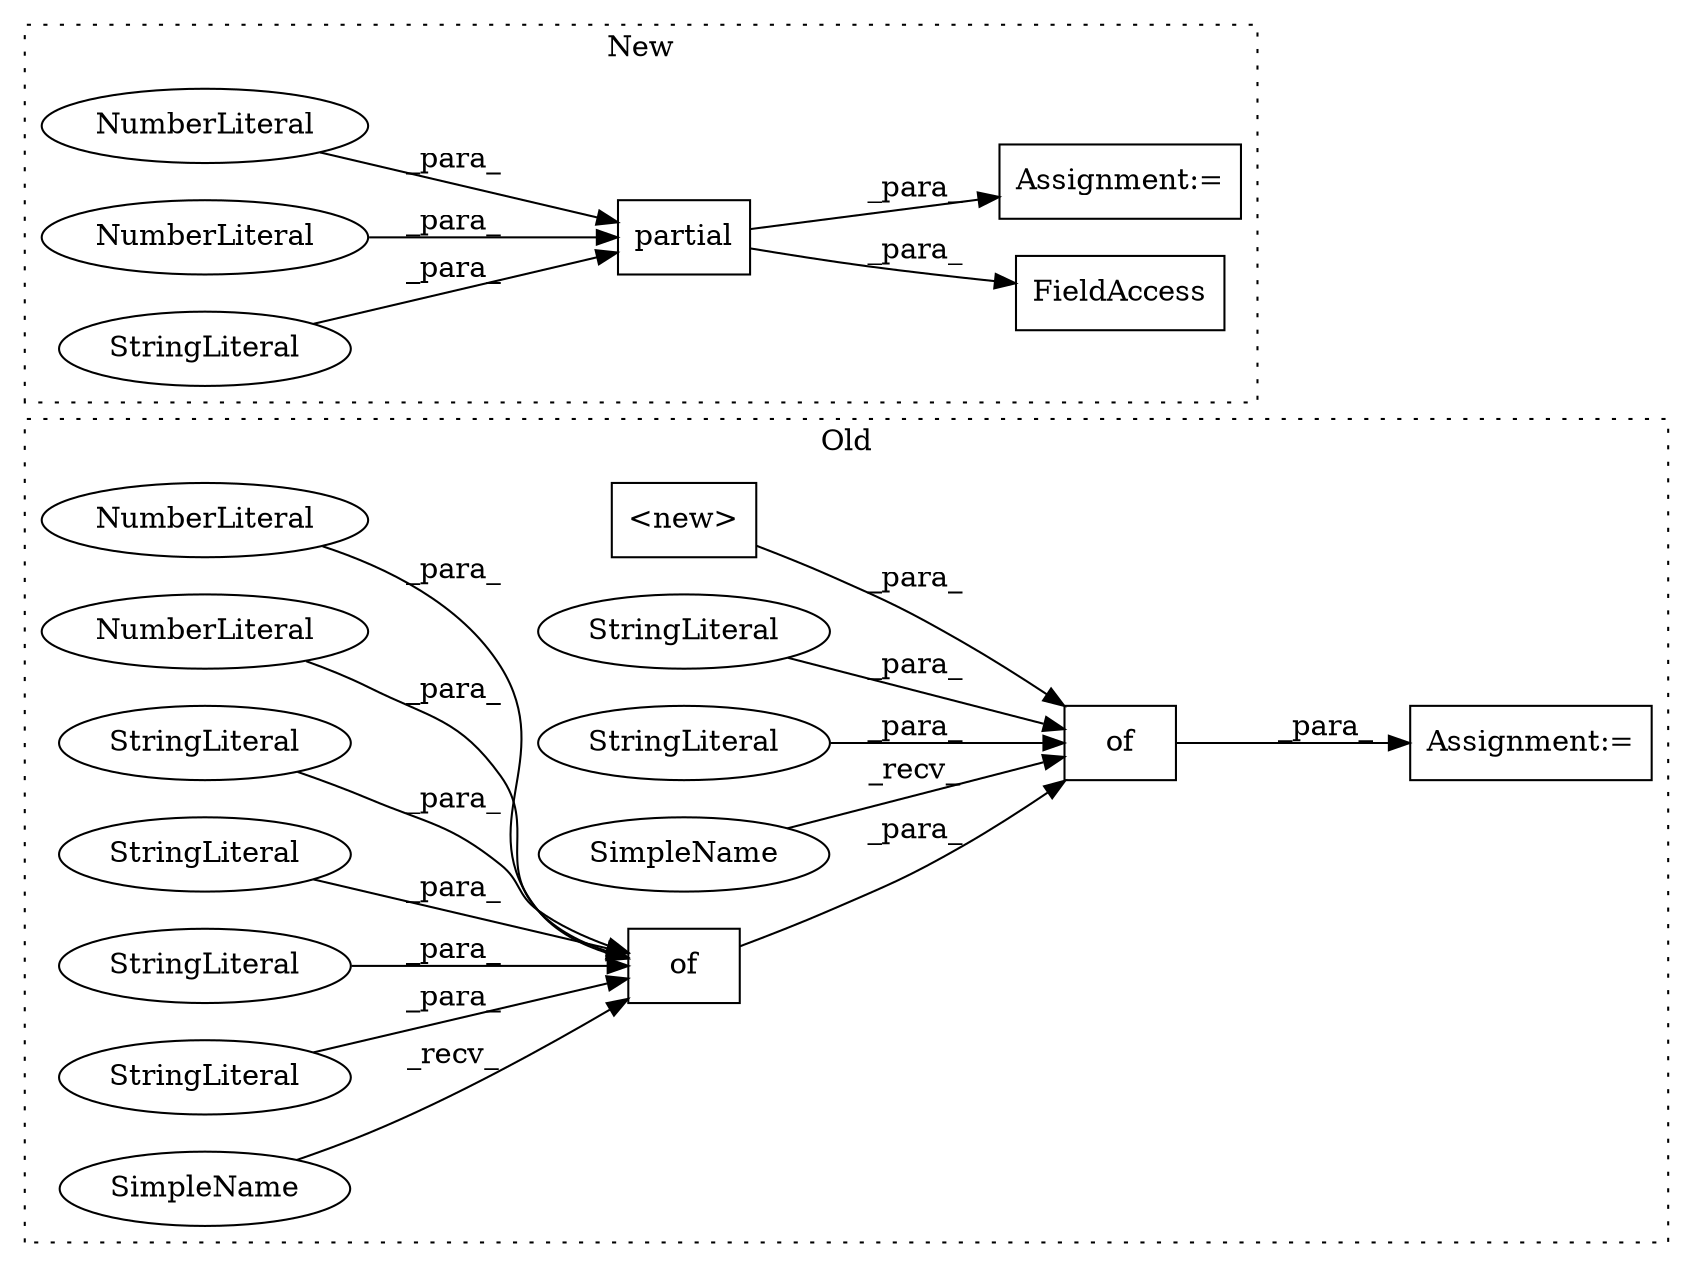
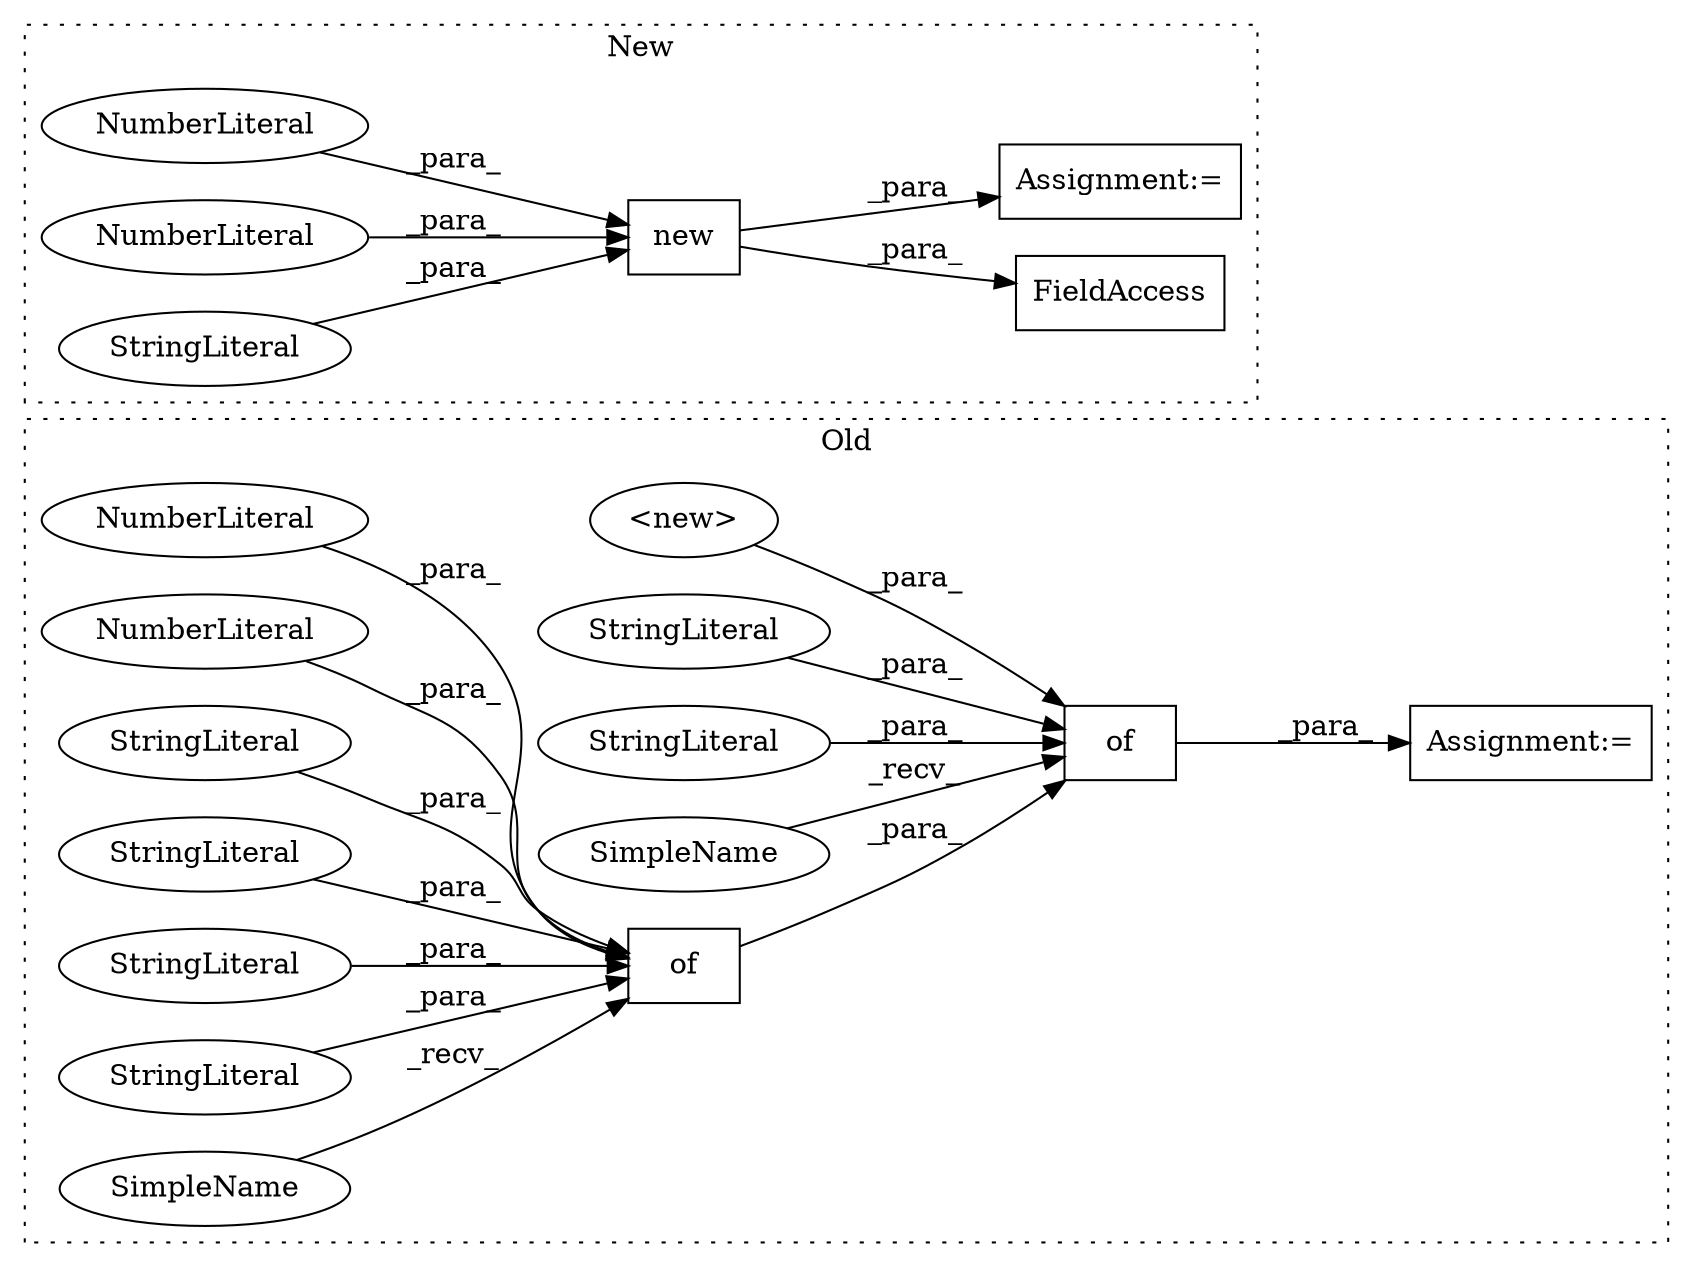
  digraph {
    fontname="DejaVu Serif"
    rankdir=LR
    node [a=45 fontname="DejaVu Serif" l=3 shape=ellipse]
    edge [fontname="DejaVu Serif"]
-   n1 [a=14 l=59 label="<new>" s=1228 shape=box]
+   n1 [a=14 l=59 label="<new>" s=1228]
    n2 [a=32 l="3,1" label=of s="1205,1372" shape=box]
    n3 [a=32 l="3,1" label=of s="1319,1371" shape=box]
    n4 [a=34 label=NumberLiteral s=1356]
    n5 [a=34 label=NumberLiteral s=1368]
    n6 [l=26 label=StringLiteral s=1288]
    n7 [l=19 label=StringLiteral s=1208]
    n8 [l=12 label=StringLiteral s=1329]
    n9 [l=7 label=StringLiteral s=1360]
    n10 [a=7 l=1 label="Assignment:=" s=1200 shape=box]
    n11 [l=6 label=StringLiteral s=1322]
    n12 [l=13 label=StringLiteral s=1342]
    n13 [a=42 label=SimpleName s=1201]
    n14 [a=42 label=SimpleName s=1315]
-   n15 [a=32 l="8,1" label=partial s="1185,1265" shape=box]
+   n15 [a=32 l="8,1" label=new s="1185,1265" shape=box]
    n16 [a=22 l=53 label=FieldAccess s=1193 shape=box]
    n17 [a=34 label=NumberLiteral s=1262]
    n18 [a=34 l=1 label=NumberLiteral s=1260]
    n19 [a=7 l=1 label="Assignment:=" s=1184 shape=box]
    n20 [l=12 label=StringLiteral s=1247]
    subgraph cluster_1 {
      label=Old
      style=dotted
      n1
      n2
      n3
      n4
      n5
      n6
      n7
      n8
      n9
      n10
      n11
      n12
      n13
      n14
    }
    subgraph cluster_2 {
      label=New
      style=dotted
      n15
      n16
      n17
      n18
      n19
      n20
    }
    n1 -> n2 [label=_para_]
    n2 -> n10 [label=_para_]
    n3 -> n2 [label=_para_]
    n4 -> n3 [label=_para_]
    n5 -> n3 [label=_para_]
    n6 -> n2 [label=_para_]
    n7 -> n2 [label=_para_]
    n8 -> n3 [label=_para_]
    n9 -> n3 [label=_para_]
    n11 -> n3 [label=_para_]
    n12 -> n3 [label=_para_]
    n13 -> n2 [label=_recv_]
    n14 -> n3 [label=_recv_]
    n15 -> n16 [label=_para_]
    n15 -> n19 [label=_para_]
    n17 -> n15 [label=_para_]
    n18 -> n15 [label=_para_]
    n20 -> n15 [label=_para_]
  }
